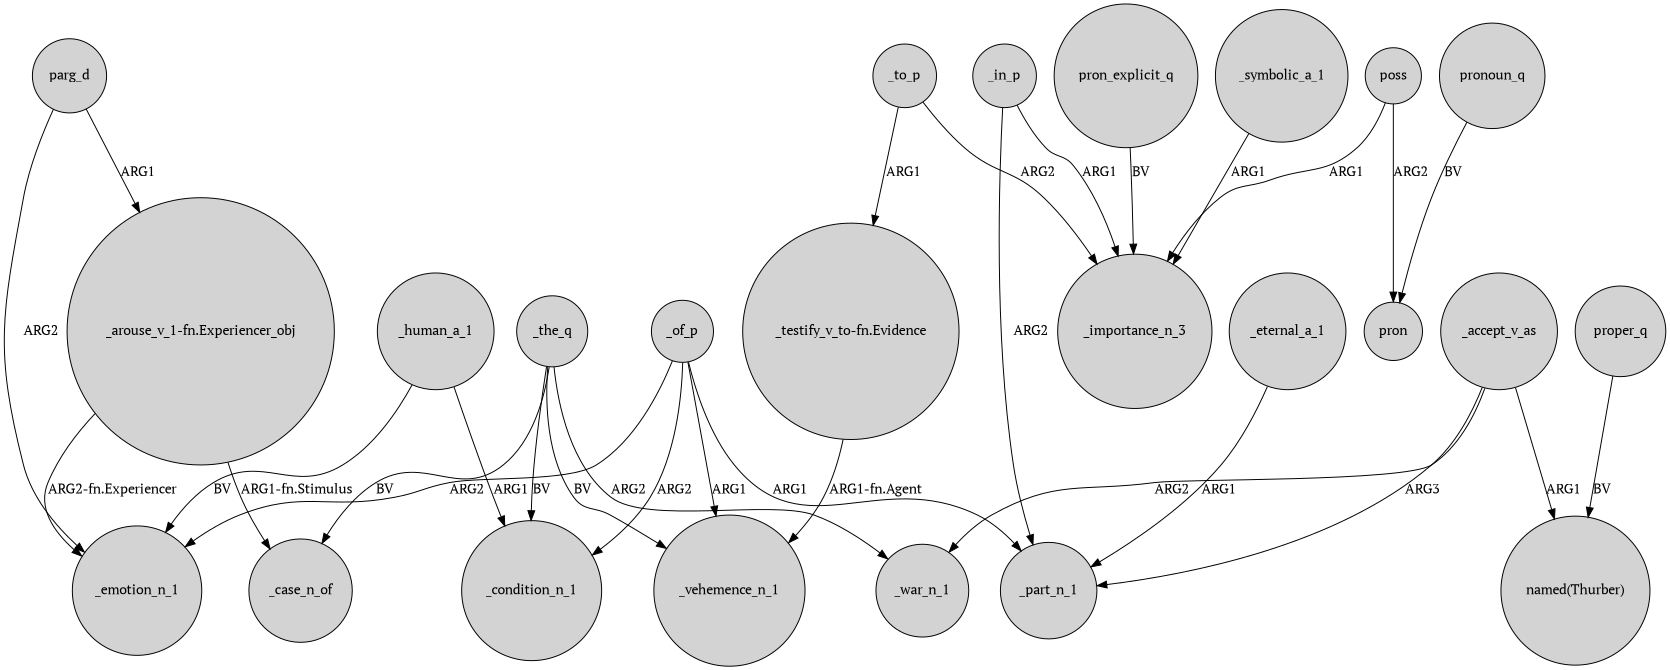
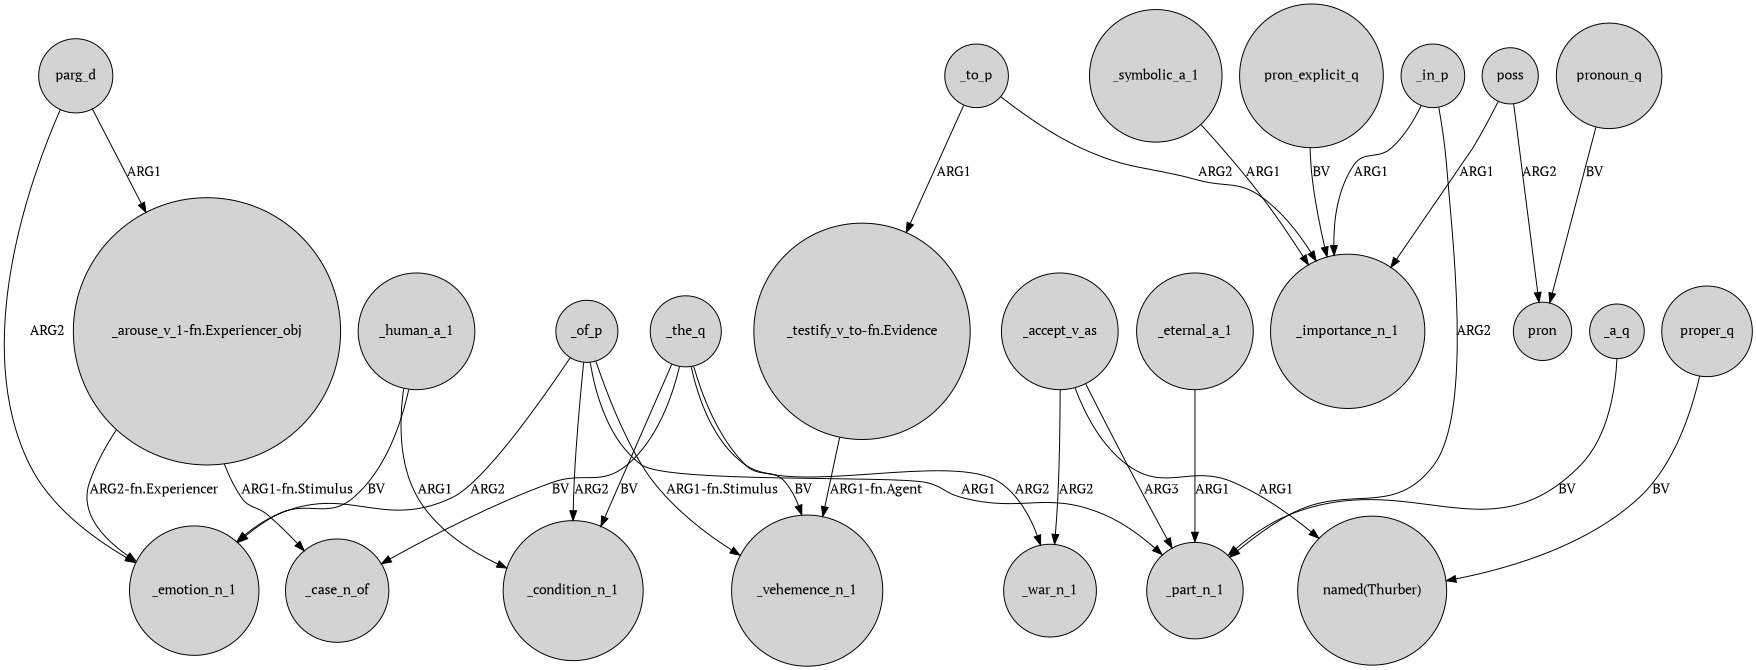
  digraph {
    fontname="PT Serif"
    node [fontname="PT Serif" shape=circle style=filled]
    edge [fontname="PT Serif"]
    "_arouse_v_1-fn.Experiencer_obj"
    _case_n_of
    _emotion_n_1
    _symbolic_a_1
-   _importance_n_1 [label=_importance_n_3]
+   _importance_n_1
    _in_p
    _part_n_1
    poss
    pron
    n10 [label=pron_explicit_q]
    _the_q
    _war_n_1
    _condition_n_1
    _vehemence_n_1
    _accept_v_as
    "named(Thurber)"
    "_testify_v_to-fn.Evidence"
    _of_p
    _to_p
    _eternal_a_1
    pronoun_q
    parg_d
    _human_a_1
    proper_q
+   _a_q
    "_arouse_v_1-fn.Experiencer_obj" -> _case_n_of [label="ARG1-fn.Stimulus"]
    "_arouse_v_1-fn.Experiencer_obj" -> _emotion_n_1 [label="ARG2-fn.Experiencer"]
    _symbolic_a_1 -> _importance_n_1 [label=ARG1]
    _in_p -> _importance_n_1 [label=ARG1]
    _in_p -> _part_n_1 [label=ARG2]
    poss -> _importance_n_1 [label=ARG1]
    poss -> pron [label=ARG2]
    n10 -> _importance_n_1 [label=BV]
    _the_q -> _case_n_of [label=BV]
    _the_q -> _war_n_1 [label=ARG2]
    _the_q -> _condition_n_1 [label=BV]
    _the_q -> _vehemence_n_1 [label=BV]
    _accept_v_as -> _part_n_1 [label=ARG3]
    _accept_v_as -> _war_n_1 [label=ARG2]
    _accept_v_as -> "named(Thurber)" [label=ARG1]
    "_testify_v_to-fn.Evidence" -> _vehemence_n_1 [label="ARG1-fn.Agent"]
    _of_p -> _emotion_n_1 [label=ARG2]
    _of_p -> _part_n_1 [label=ARG1]
    _of_p -> _condition_n_1 [label=ARG2]
-   _of_p -> _vehemence_n_1 [label=ARG1]
+   _of_p -> _vehemence_n_1 [label="ARG1-fn.Stimulus"]
    _to_p -> _importance_n_1 [label=ARG2]
    _to_p -> "_testify_v_to-fn.Evidence" [label=ARG1]
    _eternal_a_1 -> _part_n_1 [label=ARG1]
    pronoun_q -> pron [label=BV]
    parg_d -> "_arouse_v_1-fn.Experiencer_obj" [label=ARG1]
    parg_d -> _emotion_n_1 [label=ARG2]
    _human_a_1 -> _emotion_n_1 [label=BV]
    _human_a_1 -> _condition_n_1 [label=ARG1]
    proper_q -> "named(Thurber)" [label=BV]
+   _a_q -> _part_n_1 [label=BV]
  }
